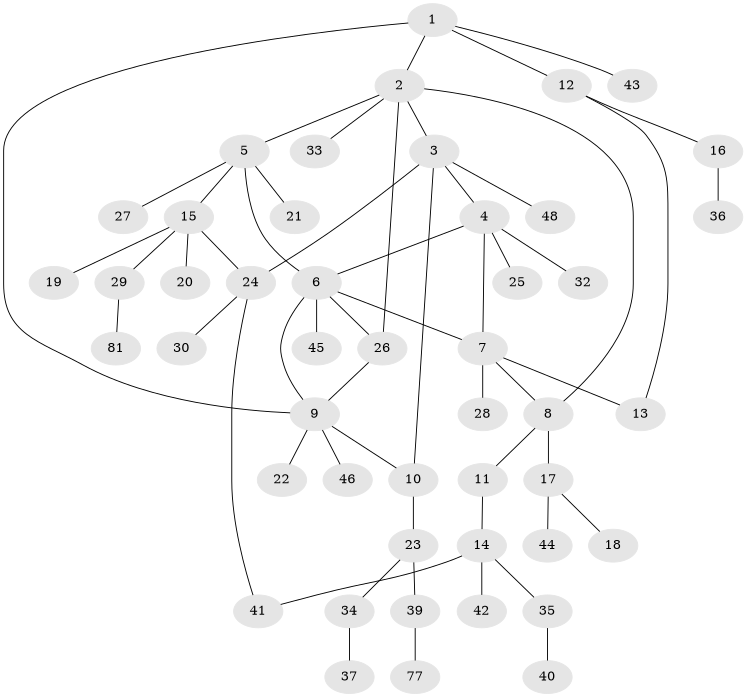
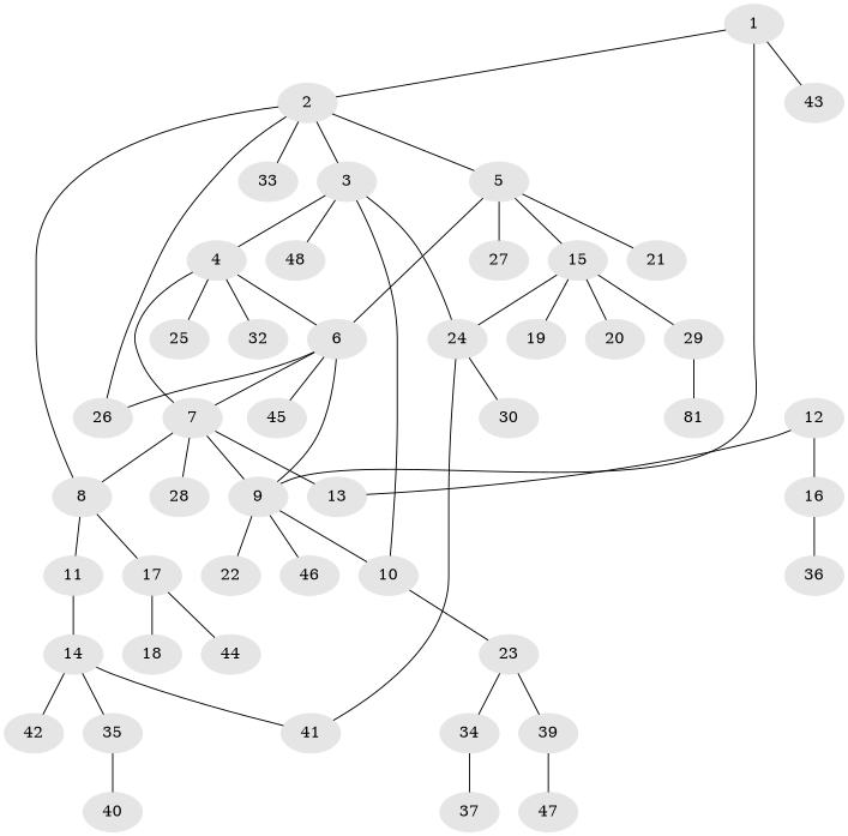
  graph {
    node [color=gray90 style=filled]
    1
    2
    9
    12
    43
    3
    5
    8
    26
    33
    10
    22
    46
    13
    16
    4
    24
    n18 [label=48]
    6
    15
    21
    27
    11
    17
    7
    25
    32
    23
    41
    30
    45
    28
    19
    20
    29
    14
    18
    44
    34
    39
    35
    42
    36
    40
    n45 [label=81]
    37
-   47 [label=77]
+   47
    1 -- 2
    1 -- 9
-   1 -- 12
    1 -- 43
    2 -- 3
    2 -- 5
    2 -- 8
    2 -- 26
    2 -- 33
    9 -- 10
    9 -- 22
    9 -- 46
    12 -- 13
    12 -- 16
    3 -- 10
    3 -- 4
    3 -- 24
    3 -- n18
    5 -- 6
    5 -- 15
    5 -- 21
    5 -- 27
    8 -- 11
    8 -- 17
    10 -- 23
    16 -- 36
    4 -- 6
    4 -- 7
    4 -- 25
    4 -- 32
    24 -- 41
    24 -- 30
    6 -- 9
    6 -- 26
    6 -- 7
    6 -- 45
    15 -- 24
    15 -- 19
    15 -- 20
    15 -- 29
    11 -- 14
    17 -- 18
    17 -- 44
-   26 -- 9
+   7 -- 9
    7 -- 8
    7 -- 13
    7 -- 28
    23 -- 34
    23 -- 39
    29 -- n45
    14 -- 41
    14 -- 35
    14 -- 42
    34 -- 37
    39 -- 47
    35 -- 40
  }
